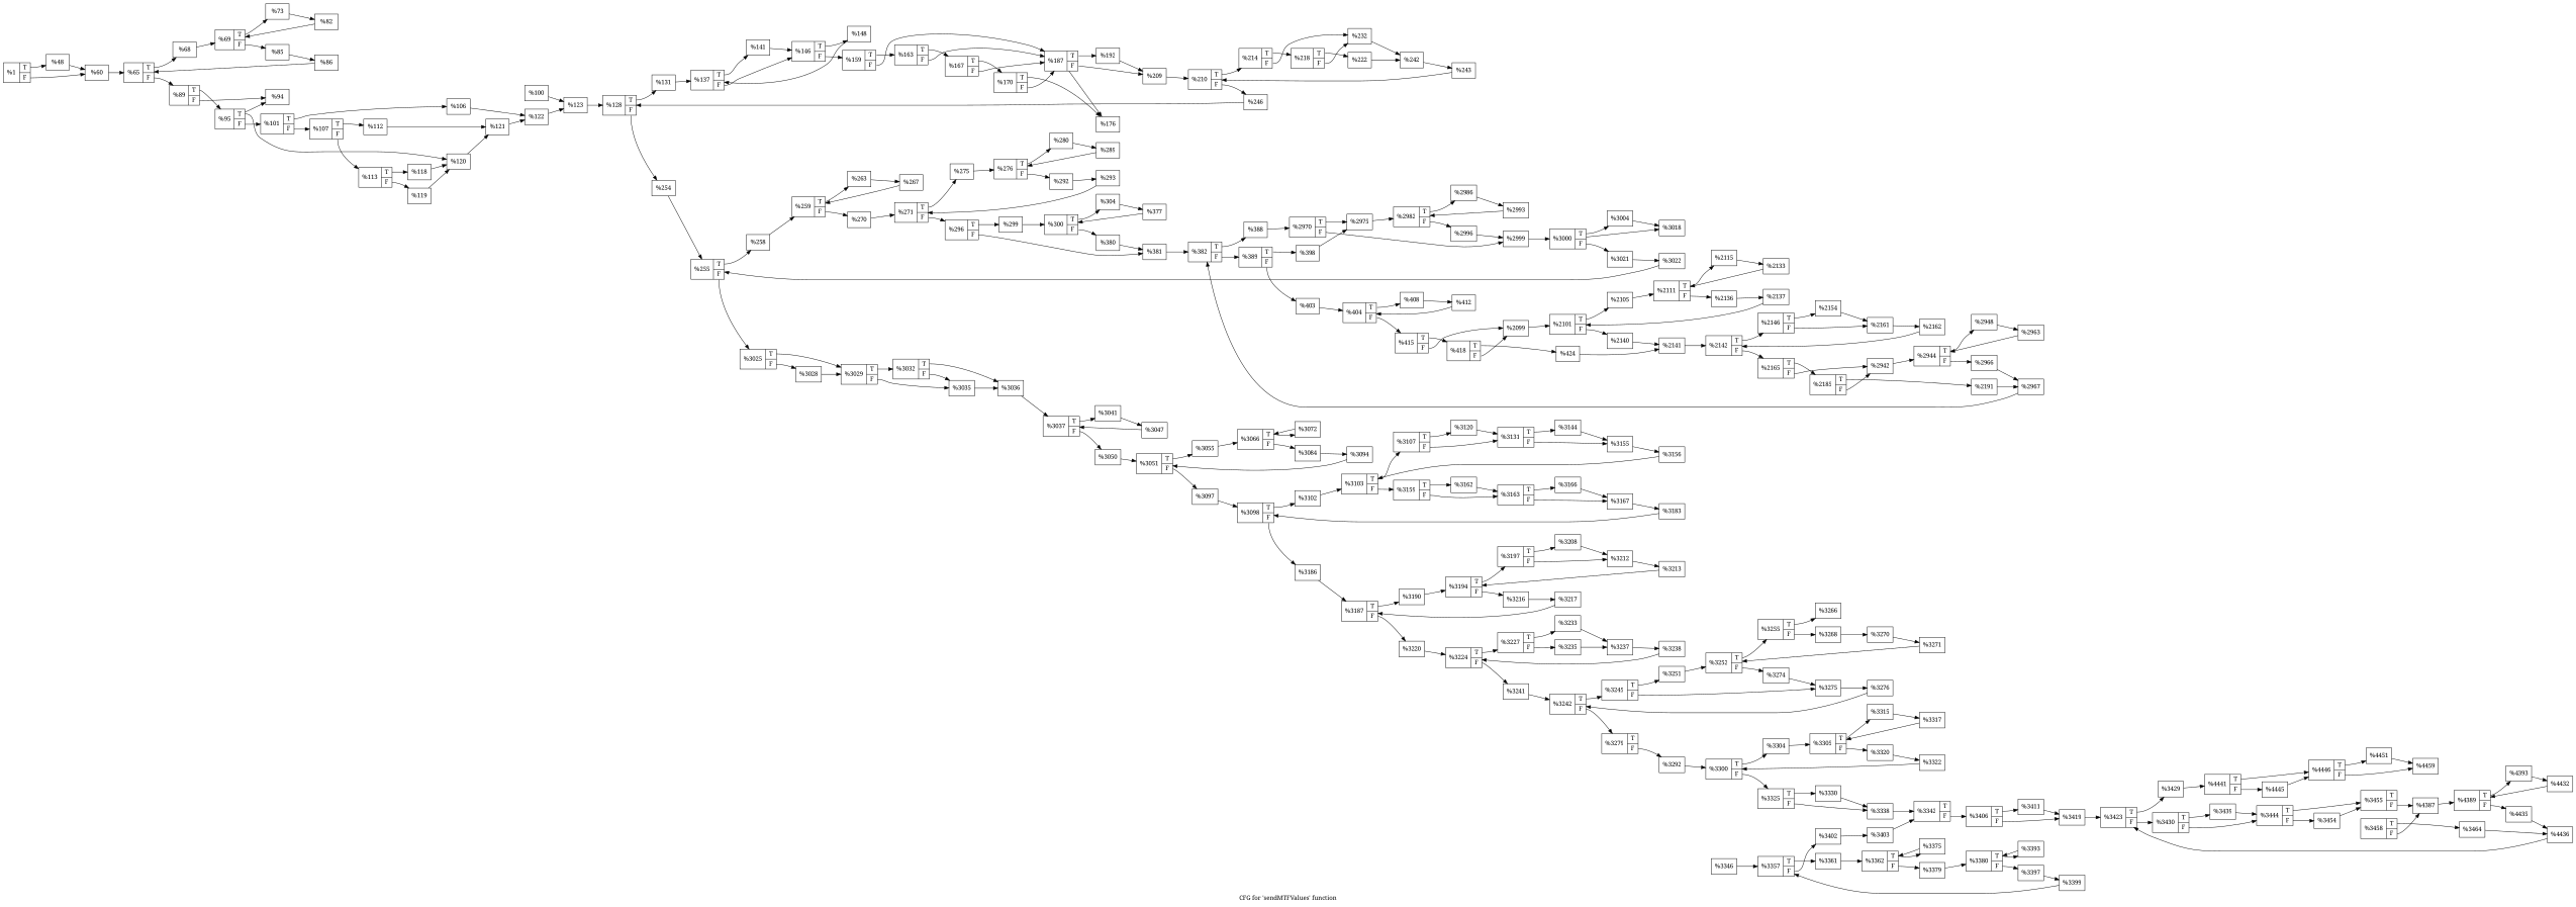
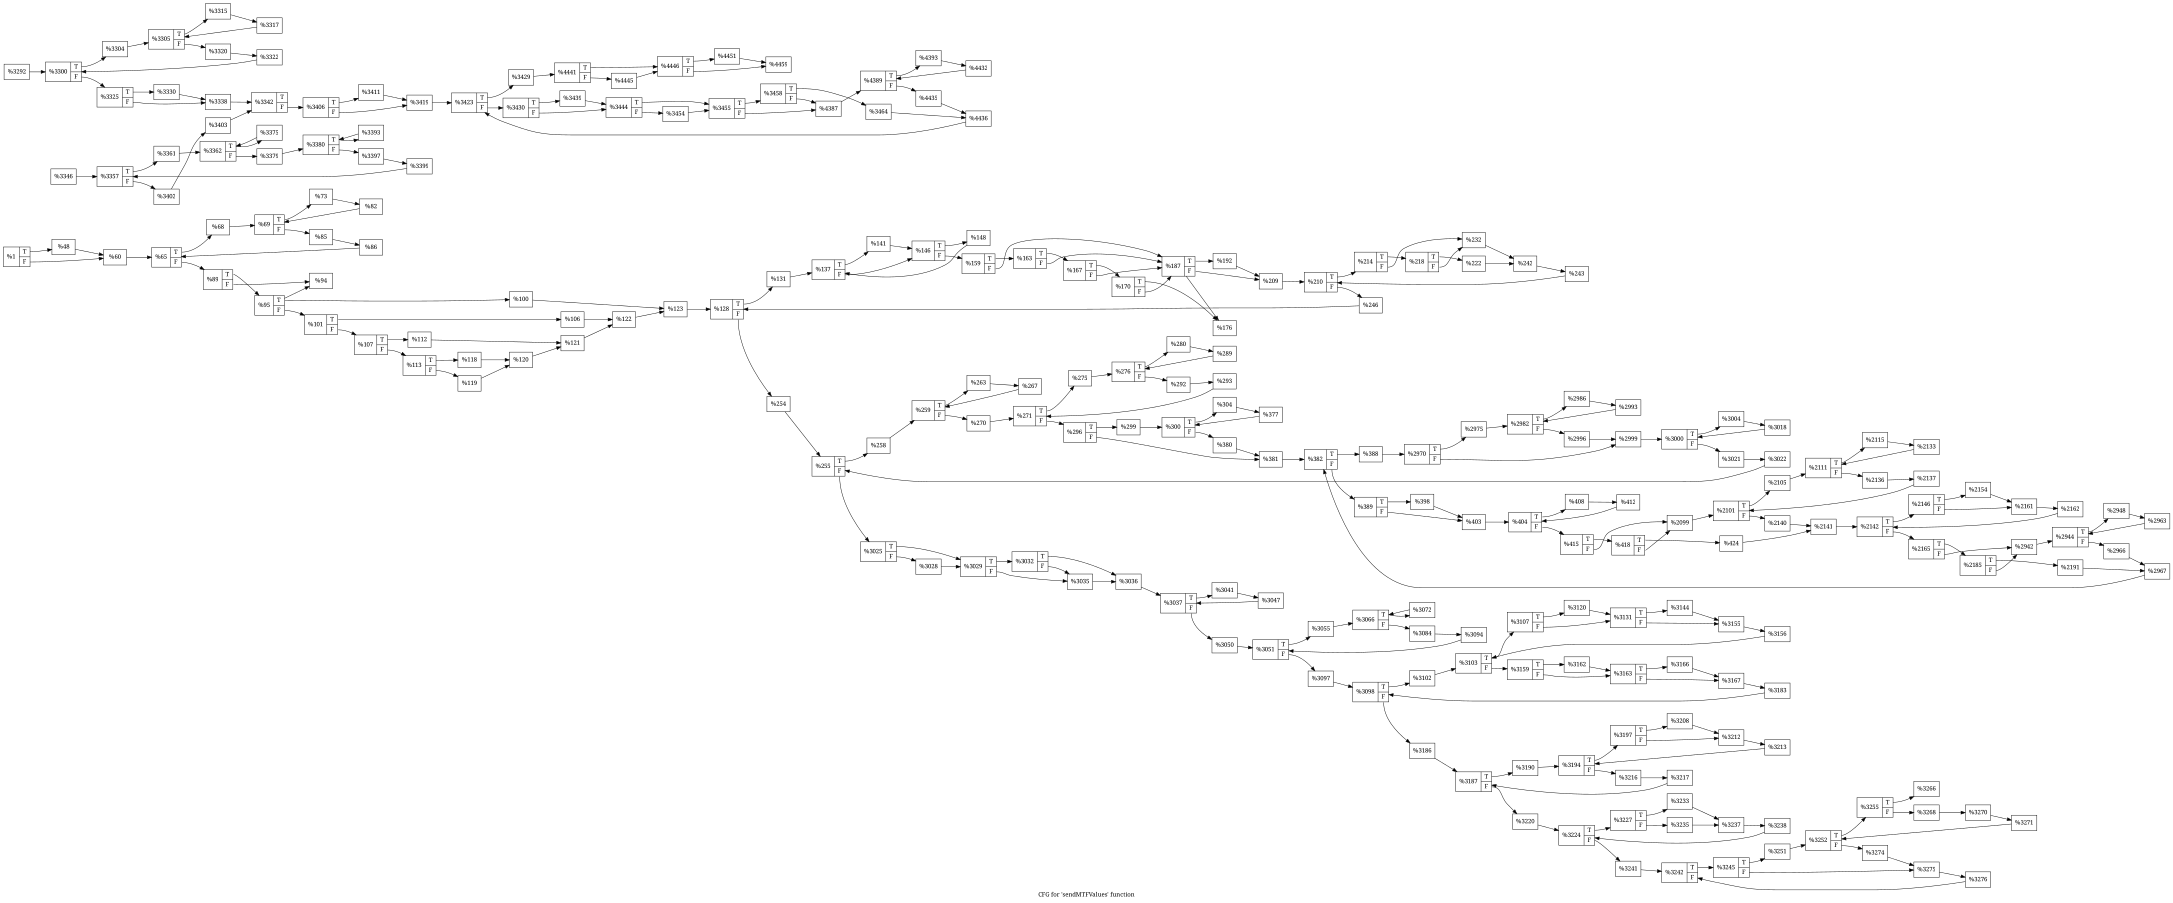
  digraph {
    fontname="Noto Serif"
    label="CFG for 'sendMTFValues' function"
    rankdir=LR
    node [fontname="Noto Serif" shape=record]
    edge [fontname="Noto Serif"]
    n1 [label="{%1|{<s0>T|<s1>F}}"]
    n2 [label="{%48}"]
    n3 [label="{%60}"]
    n4 [label="{%65|{<s0>T|<s1>F}}"]
    n5 [label="{%68}"]
    n6 [label="{%89|{<s0>T|<s1>F}}"]
    n7 [label="{%69|{<s0>T|<s1>F}}"]
    n8 [label="{%95|{<s0>T|<s1>F}}"]
    n9 [label="{%94}"]
    n10 [label="{%73}"]
    n11 [label="{%85}"]
    n12 [label="{%100}"]
    n13 [label="{%101|{<s0>T|<s1>F}}"]
    n14 [label="{%82}"]
    n15 [label="{%86}"]
    n16 [label="{%123}"]
    n17 [label="{%106}"]
    n18 [label="{%107|{<s0>T|<s1>F}}"]
    n19 [label="{%128|{<s0>T|<s1>F}}"]
    n20 [label="{%122}"]
    n21 [label="{%112}"]
    n22 [label="{%113|{<s0>T|<s1>F}}"]
    n23 [label="{%131}"]
    n24 [label="{%254}"]
    n25 [label="{%121}"]
    n26 [label="{%118}"]
    n27 [label="{%119}"]
    n28 [label="{%120}"]
    n29 [label="{%137|{<s0>T|<s1>F}}"]
    n30 [label="{%255|{<s0>T|<s1>F}}"]
    n31 [label="{%141}"]
    n32 [label="{%146|{<s0>T|<s1>F}}"]
    n33 [label="{%258}"]
    n34 [label="{%3025|{<s0>T|<s1>F}}"]
    n35 [label="{%148}"]
    n36 [label="{%159|{<s0>T|<s1>F}}"]
    n37 [label="{%163|{<s0>T|<s1>F}}"]
    n38 [label="{%187|{<s0>T|<s1>F}}"]
    n39 [label="{%167|{<s0>T|<s1>F}}"]
    n40 [label="{%192}"]
    n41 [label="{%209}"]
    n42 [label="{%176}"]
    n43 [label="{%170|{<s0>T|<s1>F}}"]
    n44 [label="{%210|{<s0>T|<s1>F}}"]
    n45 [label="{%214|{<s0>T|<s1>F}}"]
    n46 [label="{%246}"]
    n47 [label="{%218|{<s0>T|<s1>F}}"]
    n48 [label="{%232}"]
    n49 [label="{%222}"]
    n50 [label="{%242}"]
    n51 [label="{%243}"]
    n52 [label="{%259|{<s0>T|<s1>F}}"]
    n53 [label="{%3029|{<s0>T|<s1>F}}"]
    n54 [label="{%3028}"]
    n55 [label="{%263}"]
    n56 [label="{%270}"]
    n57 [label="{%3032|{<s0>T|<s1>F}}"]
    n58 [label="{%3035}"]
    n59 [label="{%267}"]
    n60 [label="{%271|{<s0>T|<s1>F}}"]
    n61 [label="{%275}"]
    n62 [label="{%296|{<s0>T|<s1>F}}"]
    n63 [label="{%276|{<s0>T|<s1>F}}"]
    n64 [label="{%299}"]
    n65 [label="{%381}"]
    n66 [label="{%280}"]
    n67 [label="{%292}"]
    n68 [label="{%300|{<s0>T|<s1>F}}"]
    n69 [label="{%382|{<s0>T|<s1>F}}"]
    n70 [label="{%289}"]
    n71 [label="{%293}"]
    n72 [label="{%304}"]
    n73 [label="{%380}"]
    n74 [label="{%388}"]
    n75 [label="{%389|{<s0>T|<s1>F}}"]
    n76 [label="{%377}"]
    n77 [label="{%2970|{<s0>T|<s1>F}}"]
    n78 [label="{%398}"]
    n79 [label="{%403}"]
    n80 [label="{%2975}"]
    n81 [label="{%2999}"]
    n82 [label="{%404|{<s0>T|<s1>F}}"]
    n83 [label="{%2982|{<s0>T|<s1>F}}"]
    n84 [label="{%3000|{<s0>T|<s1>F}}"]
    n85 [label="{%408}"]
    n86 [label="{%415|{<s0>T|<s1>F}}"]
    n87 [label="{%412}"]
    n88 [label="{%418|{<s0>T|<s1>F}}"]
    n89 [label="{%2099}"]
    n90 [label="{%424}"]
    n91 [label="{%2101|{<s0>T|<s1>F}}"]
    n92 [label="{%2141}"]
    n93 [label="{%2105}"]
    n94 [label="{%2140}"]
    n95 [label="{%2142|{<s0>T|<s1>F}}"]
    n96 [label="{%2146|{<s0>T|<s1>F}}"]
    n97 [label="{%2165|{<s0>T|<s1>F}}"]
    n98 [label="{%2111|{<s0>T|<s1>F}}"]
    n99 [label="{%2115}"]
    n100 [label="{%2136}"]
    n101 [label="{%2133}"]
    n102 [label="{%2137}"]
    n103 [label="{%2154}"]
    n104 [label="{%2161}"]
    n105 [label="{%2185|{<s0>T|<s1>F}}"]
    n106 [label="{%2942}"]
    n107 [label="{%2162}"]
    n108 [label="{%2191}"]
    n109 [label="{%2944|{<s0>T|<s1>F}}"]
    n110 [label="{%2967}"]
    n111 [label="{%2948}"]
    n112 [label="{%2966}"]
    n113 [label="{%2963}"]
    n114 [label="{%2986}"]
    n115 [label="{%2996}"]
    n116 [label="{%3004}"]
    n117 [label="{%3021}"]
    n118 [label="{%2993}"]
    n119 [label="{%3018}"]
    n120 [label="{%3022}"]
    n121 [label="{%3036}"]
    n122 [label="{%3037|{<s0>T|<s1>F}}"]
    n123 [label="{%3041}"]
    n124 [label="{%3050}"]
    n125 [label="{%3047}"]
    n126 [label="{%3051|{<s0>T|<s1>F}}"]
    n127 [label="{%3055}"]
    n128 [label="{%3097}"]
    n129 [label="{%3066|{<s0>T|<s1>F}}"]
    n130 [label="{%3098|{<s0>T|<s1>F}}"]
    n131 [label="{%3072}"]
    n132 [label="{%3084}"]
    n133 [label="{%3102}"]
    n134 [label="{%3186}"]
    n135 [label="{%3094}"]
    n136 [label="{%3103|{<s0>T|<s1>F}}"]
    n137 [label="{%3187|{<s0>T|<s1>F}}"]
    n138 [label="{%3107|{<s0>T|<s1>F}}"]
    n139 [label="{%3159|{<s0>T|<s1>F}}"]
    n140 [label="{%3190}"]
    n141 [label="{%3220}"]
    n142 [label="{%3120}"]
    n143 [label="{%3131|{<s0>T|<s1>F}}"]
    n144 [label="{%3162}"]
    n145 [label="{%3163|{<s0>T|<s1>F}}"]
    n146 [label="{%3144}"]
    n147 [label="{%3155}"]
    n148 [label="{%3166}"]
    n149 [label="{%3167}"]
    n150 [label="{%3156}"]
    n151 [label="{%3183}"]
    n152 [label="{%3194|{<s0>T|<s1>F}}"]
    n153 [label="{%3224|{<s0>T|<s1>F}}"]
    n154 [label="{%3197|{<s0>T|<s1>F}}"]
    n155 [label="{%3216}"]
    n156 [label="{%3227|{<s0>T|<s1>F}}"]
    n157 [label="{%3241}"]
    n158 [label="{%3208}"]
    n159 [label="{%3212}"]
    n160 [label="{%3217}"]
    n161 [label="{%3213}"]
    n162 [label="{%3233}"]
    n163 [label="{%3235}"]
    n164 [label="{%3242|{<s0>T|<s1>F}}"]
    n165 [label="{%3237}"]
    n166 [label="{%3245|{<s0>T|<s1>F}}"]
-   n167 [label="{%3279|{<s0>T|<s1>F}}"]
    n168 [label="{%3238}"]
    n169 [label="{%3251}"]
    n170 [label="{%3275}"]
    n171 [label="{%3292}"]
    n172 [label="{%3252|{<s0>T|<s1>F}}"]
    n173 [label="{%3276}"]
    n174 [label="{%3300|{<s0>T|<s1>F}}"]
    n175 [label="{%3255|{<s0>T|<s1>F}}"]
    n176 [label="{%3274}"]
    n177 [label="{%3266}"]
    n178 [label="{%3268}"]
    n179 [label="{%3270}"]
    n180 [label="{%3271}"]
    n181 [label="{%3304}"]
    n182 [label="{%3325|{<s0>T|<s1>F}}"]
    n183 [label="{%3305|{<s0>T|<s1>F}}"]
    n184 [label="{%3330}"]
    n185 [label="{%3338}"]
    n186 [label="{%3315}"]
    n187 [label="{%3320}"]
    n188 [label="{%3342|{<s0>T|<s1>F}}"]
    n189 [label="{%3317}"]
    n190 [label="{%3322}"]
    n191 [label="{%3406|{<s0>T|<s1>F}}"]
    n192 [label="{%3346}"]
    n193 [label="{%3357|{<s0>T|<s1>F}}"]
    n194 [label="{%3411}"]
    n195 [label="{%3419}"]
    n196 [label="{%3361}"]
    n197 [label="{%3402}"]
    n198 [label="{%3423|{<s0>T|<s1>F}}"]
    n199 [label="{%3362|{<s0>T|<s1>F}}"]
    n200 [label="{%3403}"]
    n201 [label="{%3375}"]
    n202 [label="{%3379}"]
    n203 [label="{%3380|{<s0>T|<s1>F}}"]
    n204 [label="{%3393}"]
    n205 [label="{%3397}"]
    n206 [label="{%3399}"]
    n207 [label="{%3429}"]
    n208 [label="{%3430|{<s0>T|<s1>F}}"]
    n209 [label="{%4441|{<s0>T|<s1>F}}"]
    n210 [label="{%3439}"]
    n211 [label="{%3444|{<s0>T|<s1>F}}"]
    n212 [label="{%4446|{<s0>T|<s1>F}}"]
    n213 [label="{%4445}"]
    n214 [label="{%3455|{<s0>T|<s1>F}}"]
    n215 [label="{%3454}"]
    n216 [label="{%4451}"]
    n217 [label="{%4459}"]
    n218 [label="{%3458|{<s0>T|<s1>F}}"]
    n219 [label="{%4387}"]
    n220 [label="{%3464}"]
    n221 [label="{%4389|{<s0>T|<s1>F}}"]
    n222 [label="{%4436}"]
    n223 [label="{%4393}"]
    n224 [label="{%4435}"]
    n225 [label="{%4432}"]
    n1 -> n2 [tailport=s0]
    n1 -> n3 [tailport=s1]
    n2 -> n3
    n3 -> n4
    n4 -> n5 [tailport=s0]
    n4 -> n6 [tailport=s1]
    n5 -> n7
    n6 -> n8 [tailport=s0]
    n6 -> n9 [tailport=s1]
    n7 -> n10 [tailport=s0]
    n7 -> n11 [tailport=s1]
    n8 -> n9
-   n8 -> n28 [tailport=s0]
+   n8 -> n12 [tailport=s0]
    n8 -> n13 [tailport=s1]
    n10 -> n14
    n11 -> n15
    n12 -> n16
    n13 -> n17 [tailport=s0]
    n13 -> n18 [tailport=s1]
    n14 -> n7
    n15 -> n4
    n16 -> n19
    n17 -> n20
    n18 -> n21 [tailport=s0]
    n18 -> n22 [tailport=s1]
    n19 -> n23 [tailport=s0]
    n19 -> n24 [tailport=s1]
    n20 -> n16
    n21 -> n25
    n22 -> n26 [tailport=s0]
    n22 -> n27 [tailport=s1]
    n23 -> n29
    n24 -> n30
    n25 -> n20
    n26 -> n28
    n27 -> n28
    n28 -> n25
    n29 -> n31 [tailport=s0]
    n29 -> n32 [tailport=s1]
    n30 -> n33 [tailport=s0]
    n30 -> n34 [tailport=s1]
    n31 -> n32
    n32 -> n35 [tailport=s0]
    n32 -> n36 [tailport=s1]
    n33 -> n52
    n34 -> n53 [tailport=s0]
    n34 -> n54 [tailport=s1]
    n35 -> n29
    n36 -> n37 [tailport=s0]
    n36 -> n38 [tailport=s1]
    n37 -> n38 [tailport=s1]
    n37 -> n39 [tailport=s0]
    n38 -> n40 [tailport=s0]
    n38 -> n41 [tailport=s1]
    n38 -> n42
    n39 -> n38 [tailport=s1]
    n39 -> n43 [tailport=s0]
    n40 -> n41
    n41 -> n44
    n43 -> n38 [tailport=s1]
    n43 -> n42 [tailport=s0]
    n44 -> n45 [tailport=s0]
    n44 -> n46 [tailport=s1]
    n45 -> n47 [tailport=s0]
    n45 -> n48 [tailport=s1]
    n46 -> n19
    n47 -> n48 [tailport=s1]
    n47 -> n49 [tailport=s0]
    n48 -> n50
    n49 -> n50
    n50 -> n51
    n51 -> n44
    n52 -> n55 [tailport=s0]
    n52 -> n56 [tailport=s1]
    n53 -> n57 [tailport=s0]
    n53 -> n58 [tailport=s1]
    n54 -> n53
    n55 -> n59
    n56 -> n60
    n57 -> n58 [tailport=s1]
    n57 -> n121 [tailport=s0]
    n58 -> n121
    n59 -> n52
    n60 -> n61 [tailport=s0]
    n60 -> n62 [tailport=s1]
    n61 -> n63
    n62 -> n64 [tailport=s0]
    n62 -> n65 [tailport=s1]
    n63 -> n66 [tailport=s0]
    n63 -> n67 [tailport=s1]
    n64 -> n68
    n65 -> n69
    n66 -> n70
    n67 -> n71
    n68 -> n72 [tailport=s0]
    n68 -> n73 [tailport=s1]
    n69 -> n74 [tailport=s0]
    n69 -> n75 [tailport=s1]
    n70 -> n63
    n71 -> n60
    n72 -> n76
    n73 -> n65
    n74 -> n77
    n75 -> n78 [tailport=s0]
    n75 -> n79 [tailport=s1]
    n76 -> n68
    n77 -> n80 [tailport=s0]
    n77 -> n81 [tailport=s1]
-   n78 -> n80
+   n78 -> n79
    n79 -> n82
    n80 -> n83
    n81 -> n84
    n82 -> n85 [tailport=s0]
    n82 -> n86 [tailport=s1]
    n83 -> n114 [tailport=s0]
    n83 -> n115 [tailport=s1]
    n84 -> n116 [tailport=s0]
    n84 -> n117 [tailport=s1]
    n85 -> n87
    n86 -> n88 [tailport=s0]
    n86 -> n89 [tailport=s1]
    n87 -> n82
    n88 -> n89 [tailport=s1]
    n88 -> n90 [tailport=s0]
    n89 -> n91
    n90 -> n92
    n91 -> n93 [tailport=s0]
    n91 -> n94 [tailport=s1]
    n92 -> n95
    n93 -> n98
    n94 -> n92
    n95 -> n96 [tailport=s0]
    n95 -> n97 [tailport=s1]
    n96 -> n103 [tailport=s0]
    n96 -> n104 [tailport=s1]
    n97 -> n105 [tailport=s0]
    n97 -> n106 [tailport=s1]
    n98 -> n99 [tailport=s0]
    n98 -> n100 [tailport=s1]
    n99 -> n101
    n100 -> n102
    n101 -> n98
    n102 -> n91
    n103 -> n104
    n104 -> n107
    n105 -> n106 [tailport=s1]
    n105 -> n108 [tailport=s0]
    n106 -> n109
    n107 -> n95
    n108 -> n110
    n109 -> n111 [tailport=s0]
    n109 -> n112 [tailport=s1]
    n110 -> n69
    n111 -> n113
    n112 -> n110
    n113 -> n109
    n114 -> n118
    n115 -> n81
    n116 -> n119
    n117 -> n120
    n118 -> n83
-   n84 -> n119
+   n119 -> n84
    n120 -> n30
    n121 -> n122
    n122 -> n123 [tailport=s0]
    n122 -> n124 [tailport=s1]
    n123 -> n125
    n124 -> n126
    n125 -> n122
    n126 -> n127 [tailport=s0]
    n126 -> n128 [tailport=s1]
    n127 -> n129
    n128 -> n130
    n129 -> n131 [tailport=s0]
    n129 -> n132 [tailport=s1]
    n130 -> n133 [tailport=s0]
    n130 -> n134 [tailport=s1]
    n131 -> n129
    n132 -> n135
    n133 -> n136
    n134 -> n137
    n135 -> n126
    n136 -> n138 [tailport=s0]
    n136 -> n139 [tailport=s1]
    n137 -> n140 [tailport=s0]
    n137 -> n141 [tailport=s1]
    n138 -> n142 [tailport=s0]
    n138 -> n143 [tailport=s1]
    n139 -> n144 [tailport=s0]
    n139 -> n145 [tailport=s1]
    n140 -> n152
    n141 -> n153
    n142 -> n143
    n143 -> n146 [tailport=s0]
    n143 -> n147 [tailport=s1]
    n144 -> n145
    n145 -> n148 [tailport=s0]
    n145 -> n149 [tailport=s1]
    n146 -> n147
    n147 -> n150
    n148 -> n149
    n149 -> n151
    n150 -> n136
    n151 -> n130
    n152 -> n154 [tailport=s0]
    n152 -> n155 [tailport=s1]
    n153 -> n156 [tailport=s0]
    n153 -> n157 [tailport=s1]
    n154 -> n158 [tailport=s0]
    n154 -> n159 [tailport=s1]
    n155 -> n160
    n156 -> n162 [tailport=s0]
    n156 -> n163 [tailport=s1]
    n157 -> n164
    n158 -> n159
    n159 -> n161
    n160 -> n137
    n161 -> n152
    n162 -> n165
    n163 -> n165
    n164 -> n166 [tailport=s0]
-   n164 -> n167 [tailport=s1]
    n165 -> n168
    n166 -> n169 [tailport=s0]
    n166 -> n170 [tailport=s1]
-   n167 -> n171 [tailport=s1]
    n168 -> n153
    n169 -> n172
    n170 -> n173
    n171 -> n174
    n172 -> n175 [tailport=s0]
    n172 -> n176 [tailport=s1]
    n173 -> n164
    n174 -> n181 [tailport=s0]
    n174 -> n182 [tailport=s1]
    n175 -> n177 [tailport=s0]
    n175 -> n178 [tailport=s1]
    n176 -> n170
    n178 -> n179
    n179 -> n180
    n180 -> n172
    n181 -> n183
    n182 -> n184 [tailport=s0]
    n182 -> n185 [tailport=s1]
    n183 -> n186 [tailport=s0]
    n183 -> n187 [tailport=s1]
    n184 -> n185
    n185 -> n188
    n186 -> n189
    n187 -> n190
    n188 -> n191 [tailport=s1]
    n189 -> n183
    n190 -> n174
    n191 -> n194 [tailport=s0]
    n191 -> n195 [tailport=s1]
    n192 -> n193
    n193 -> n196 [tailport=s0]
    n193 -> n197 [tailport=s1]
    n194 -> n195
    n195 -> n198
    n196 -> n199
    n197 -> n200
    n198 -> n207 [tailport=s0]
    n198 -> n208 [tailport=s1]
    n199 -> n201 [tailport=s0]
    n199 -> n202 [tailport=s1]
    n200 -> n188
    n201 -> n199
    n202 -> n203
    n203 -> n204 [tailport=s0]
    n203 -> n205 [tailport=s1]
    n204 -> n203
    n205 -> n206
    n206 -> n193
    n207 -> n209
    n208 -> n210 [tailport=s0]
    n208 -> n211 [tailport=s1]
    n209 -> n212 [tailport=s0]
    n209 -> n213 [tailport=s1]
    n210 -> n211
    n211 -> n214 [tailport=s0]
    n211 -> n215 [tailport=s1]
    n212 -> n216 [tailport=s0]
    n212 -> n217 [tailport=s1]
    n213 -> n212
+   n214 -> n218 [tailport=s0]
    n214 -> n219 [tailport=s1]
    n215 -> n214
    n216 -> n217
    n218 -> n219 [tailport=s1]
    n218 -> n220 [tailport=s0]
    n219 -> n221
    n220 -> n222
    n221 -> n223 [tailport=s0]
    n221 -> n224 [tailport=s1]
    n222 -> n198
    n223 -> n225
    n224 -> n222
    n225 -> n221
  }
